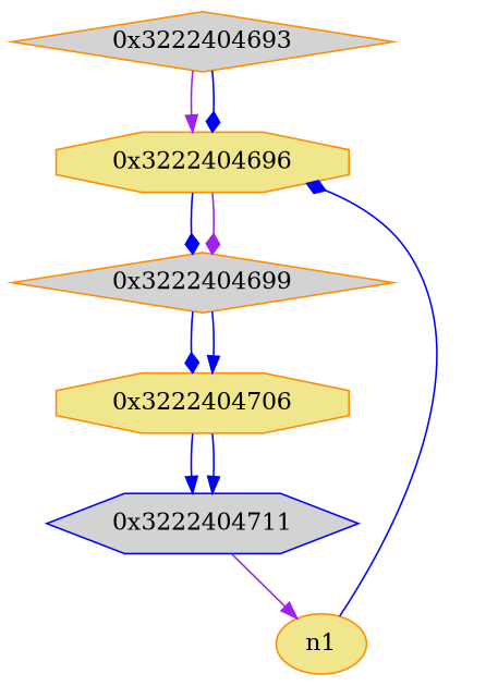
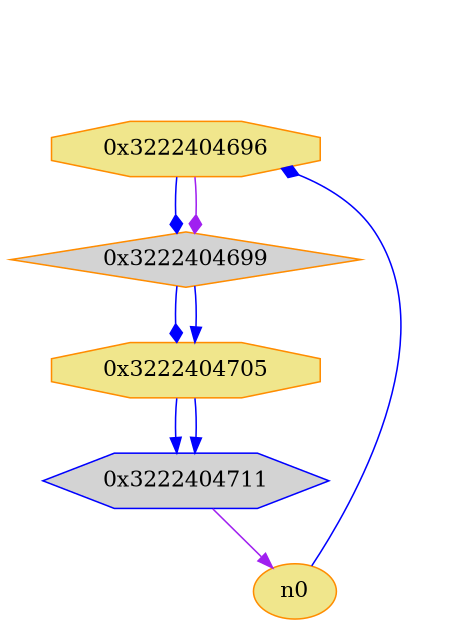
  digraph {
    node [color=darkorange fillcolor=lightgrey shape=diamond style=filled]
    edge [arrowhead=normal color=blue]
-   n1 [label="0x3222404693"]
    n2 [fillcolor=khaki label="0x3222404696" shape=octagon]
    n3 [label="0x3222404699"]
-   n4 [fillcolor=khaki label="0x3222404706" shape=octagon]
+   n4 [fillcolor=khaki label="0x3222404705" shape=octagon]
    n5 [color=blue label="0x3222404711" shape=hexagon]
-   n0 [fillcolor=khaki shape=ellipse label=n1]
-   n1 -> n2 [color=purple]
-   n1 -> n2 [arrowhead=diamond]
+   n0 [fillcolor=khaki shape=ellipse]
    n2 -> n3 [arrowhead=diamond]
    n2 -> n3 [arrowhead=diamond color=purple]
    n3 -> n4 [arrowhead=diamond]
    n3 -> n4
    n4 -> n5
    n4 -> n5
    n5 -> n0 [color=purple]
    n0 -> n2 [arrowhead=diamond]
  }
